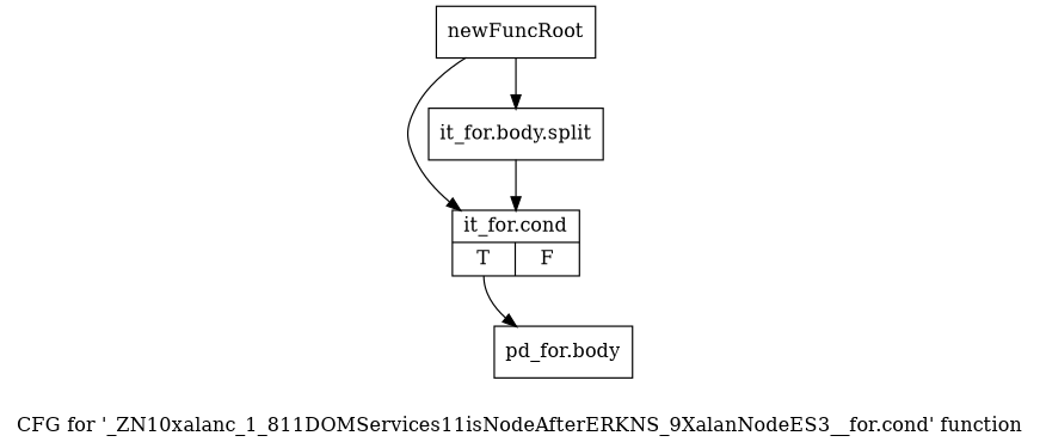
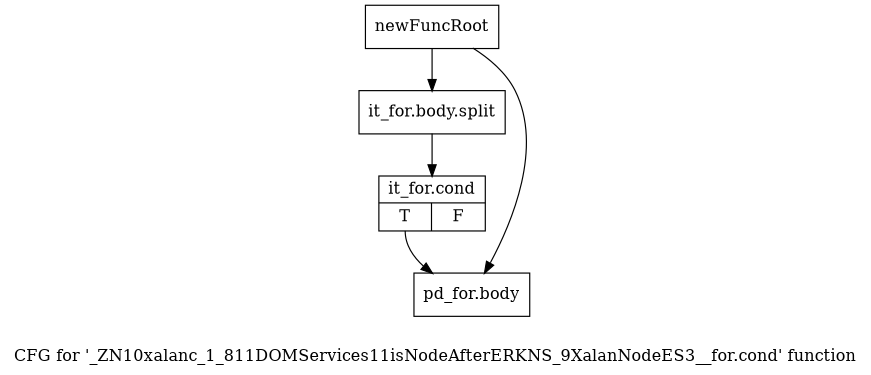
  digraph {
    label="CFG for '_ZN10xalanc_1_811DOMServices11isNodeAfterERKNS_9XalanNodeES3__for.cond' function"
    node [shape=record]
    n1 [label="{newFuncRoot}"]
    n2 [label="{it_for.cond|{<s0>T|<s1>F}}"]
    n3 [label="{it_for.body.split}"]
    n4 [label="{pd_for.body}"]
-   n1 -> n2
+   n1 -> n4
    n1 -> n3
    n2 -> n4 [tailport=s0]
    n3 -> n2
  }
